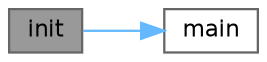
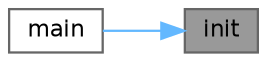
  digraph {
    rankdir=RL
    node [fontname=Helvetica fontsize=10 shape=box style=filled]
    n1 [color=gray40 fillcolor=grey60 fontcolor=black height=0.2 label=init width=0.4]
    n2 [color=grey40 fillcolor=white height=0.2 label=main width=0.4]
-   n2 -> n1 [color=steelblue1 dir=back fontname=Helvetica fontsize=10 labelfontname=Helvetica labelfontsize=10 style=solid]
+   n1 -> n2 [color=steelblue1 dir=back fontname=Helvetica fontsize=10 labelfontname=Helvetica labelfontsize=10 style=solid]
  }
